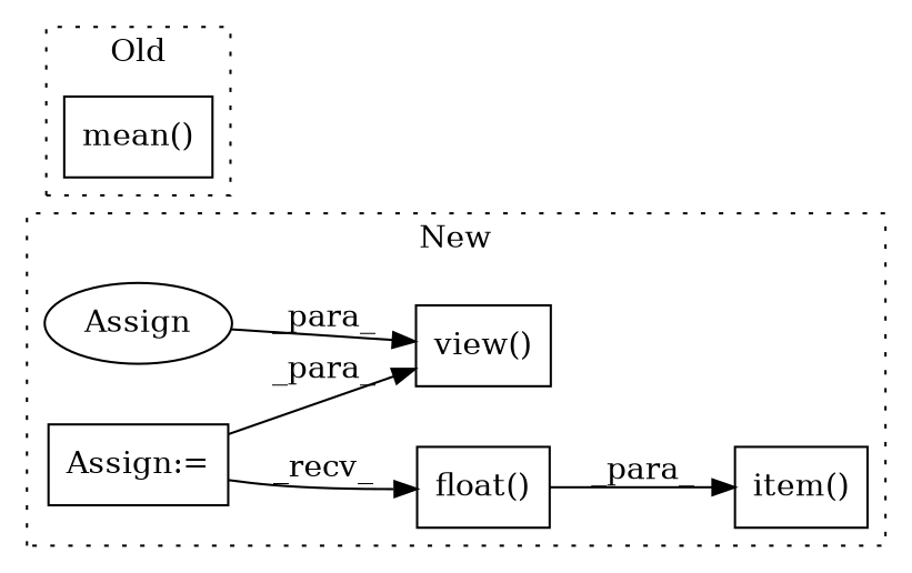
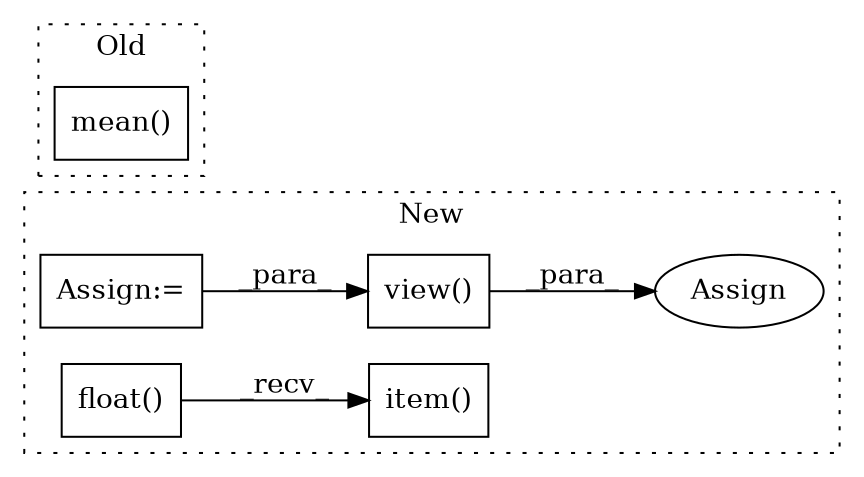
  digraph {
    rankdir=LR
    node [a=75 shape=box]
    n1 [l="29,1" label="view()" s="697,731"]
    n2 [a=76 l=2 label=Assign s=726 shape=ellipse]
    n3 [a=68 l=3 label="Assign:=" s=694]
    n4 [l=23 label="item()" s=1144]
    n5 [l=63 label="float()" s=930]
    n6 [l=119 label="mean()" s=876]
    subgraph cluster_1 {
      label=New
      style=dotted
      n1
      n2
      n3
      n4
      n5
    }
    subgraph cluster_2 {
      label=Old
      style=dotted
      n6
    }
-   n2 -> n1 [label=_para_]
+   n1 -> n2 [label=_para_]
    n3 -> n1 [label=_para_]
-   n3 -> n5 [label=_recv_]
-   n5 -> n4 [label=_para_]
+   n5 -> n4 [label=_recv_]
  }
